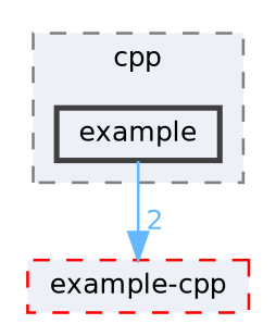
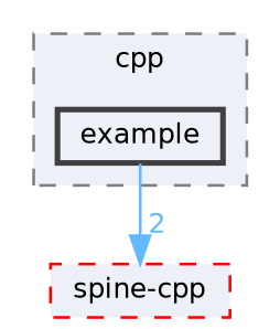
  digraph {
    compound=true
    node [fillcolor="#edf0f7" fontname=Helvetica fontsize=10 shape=box]
    n1 [color=grey25 height=0.2 label=example style="filled,bold" width=0.4]
-   n2 [color=red height=0.2 label="example-cpp" style="filled,dashed" width=0.4]
+   n2 [color=red height=0.2 label="spine-cpp" style="filled,dashed" width=0.4]
    subgraph cluster_1 {
      bgcolor="#edf0f7"
      fontname=Helvetica
      fontsize=10
      label=cpp
      pencolor=grey50
      style="filled,dashed"
      n1
    }
    n1 -> n2 [color=steelblue1 fontcolor=steelblue1 fontname=Helvetica fontsize=10 headlabel=2 labeldistance=1.5 labelfontname=Helvetica labelfontsize=10]
  }
